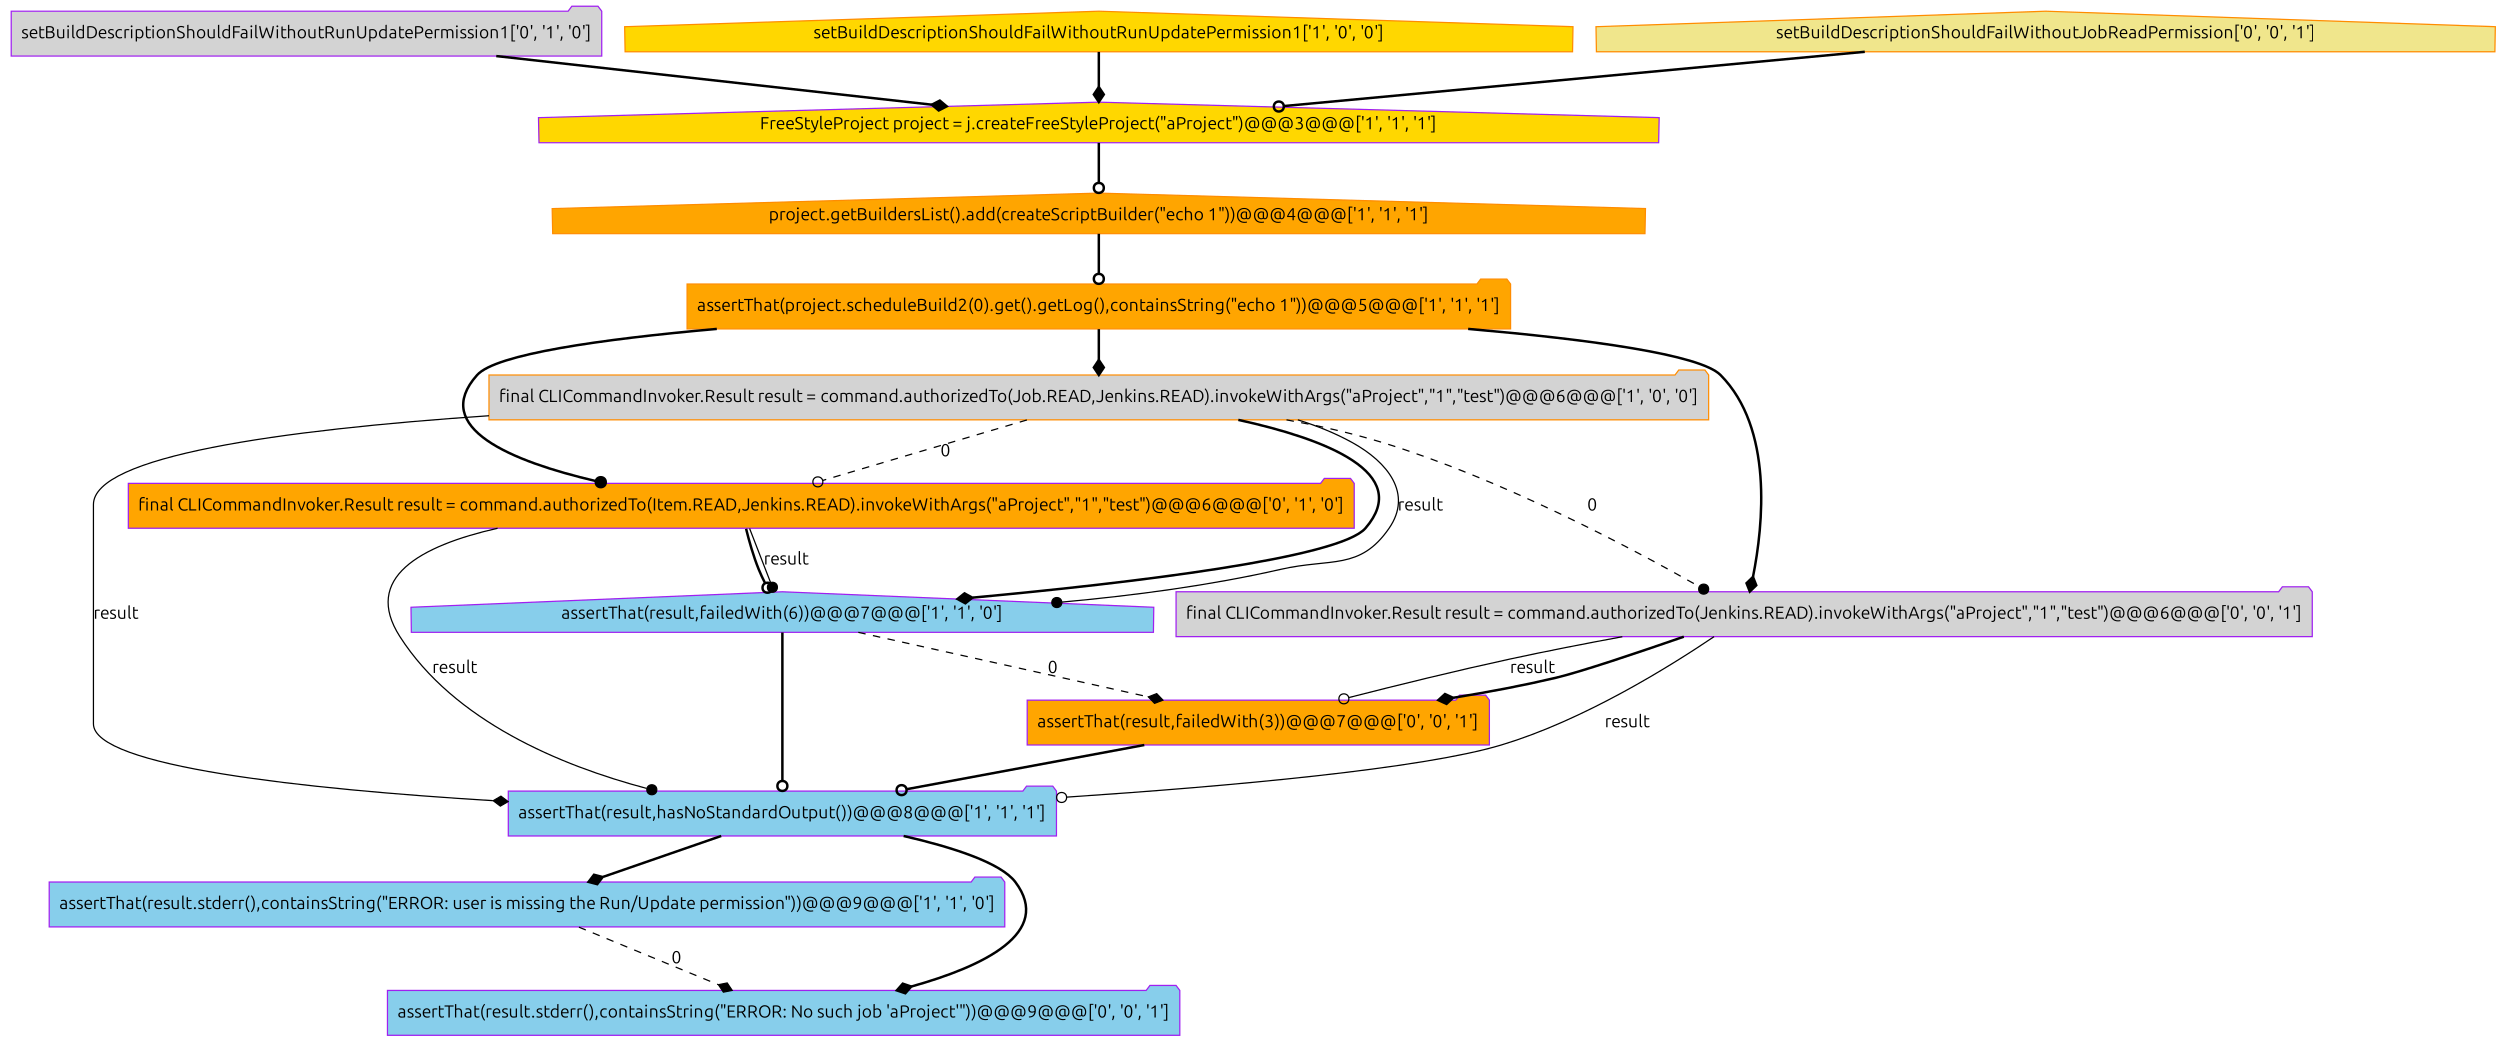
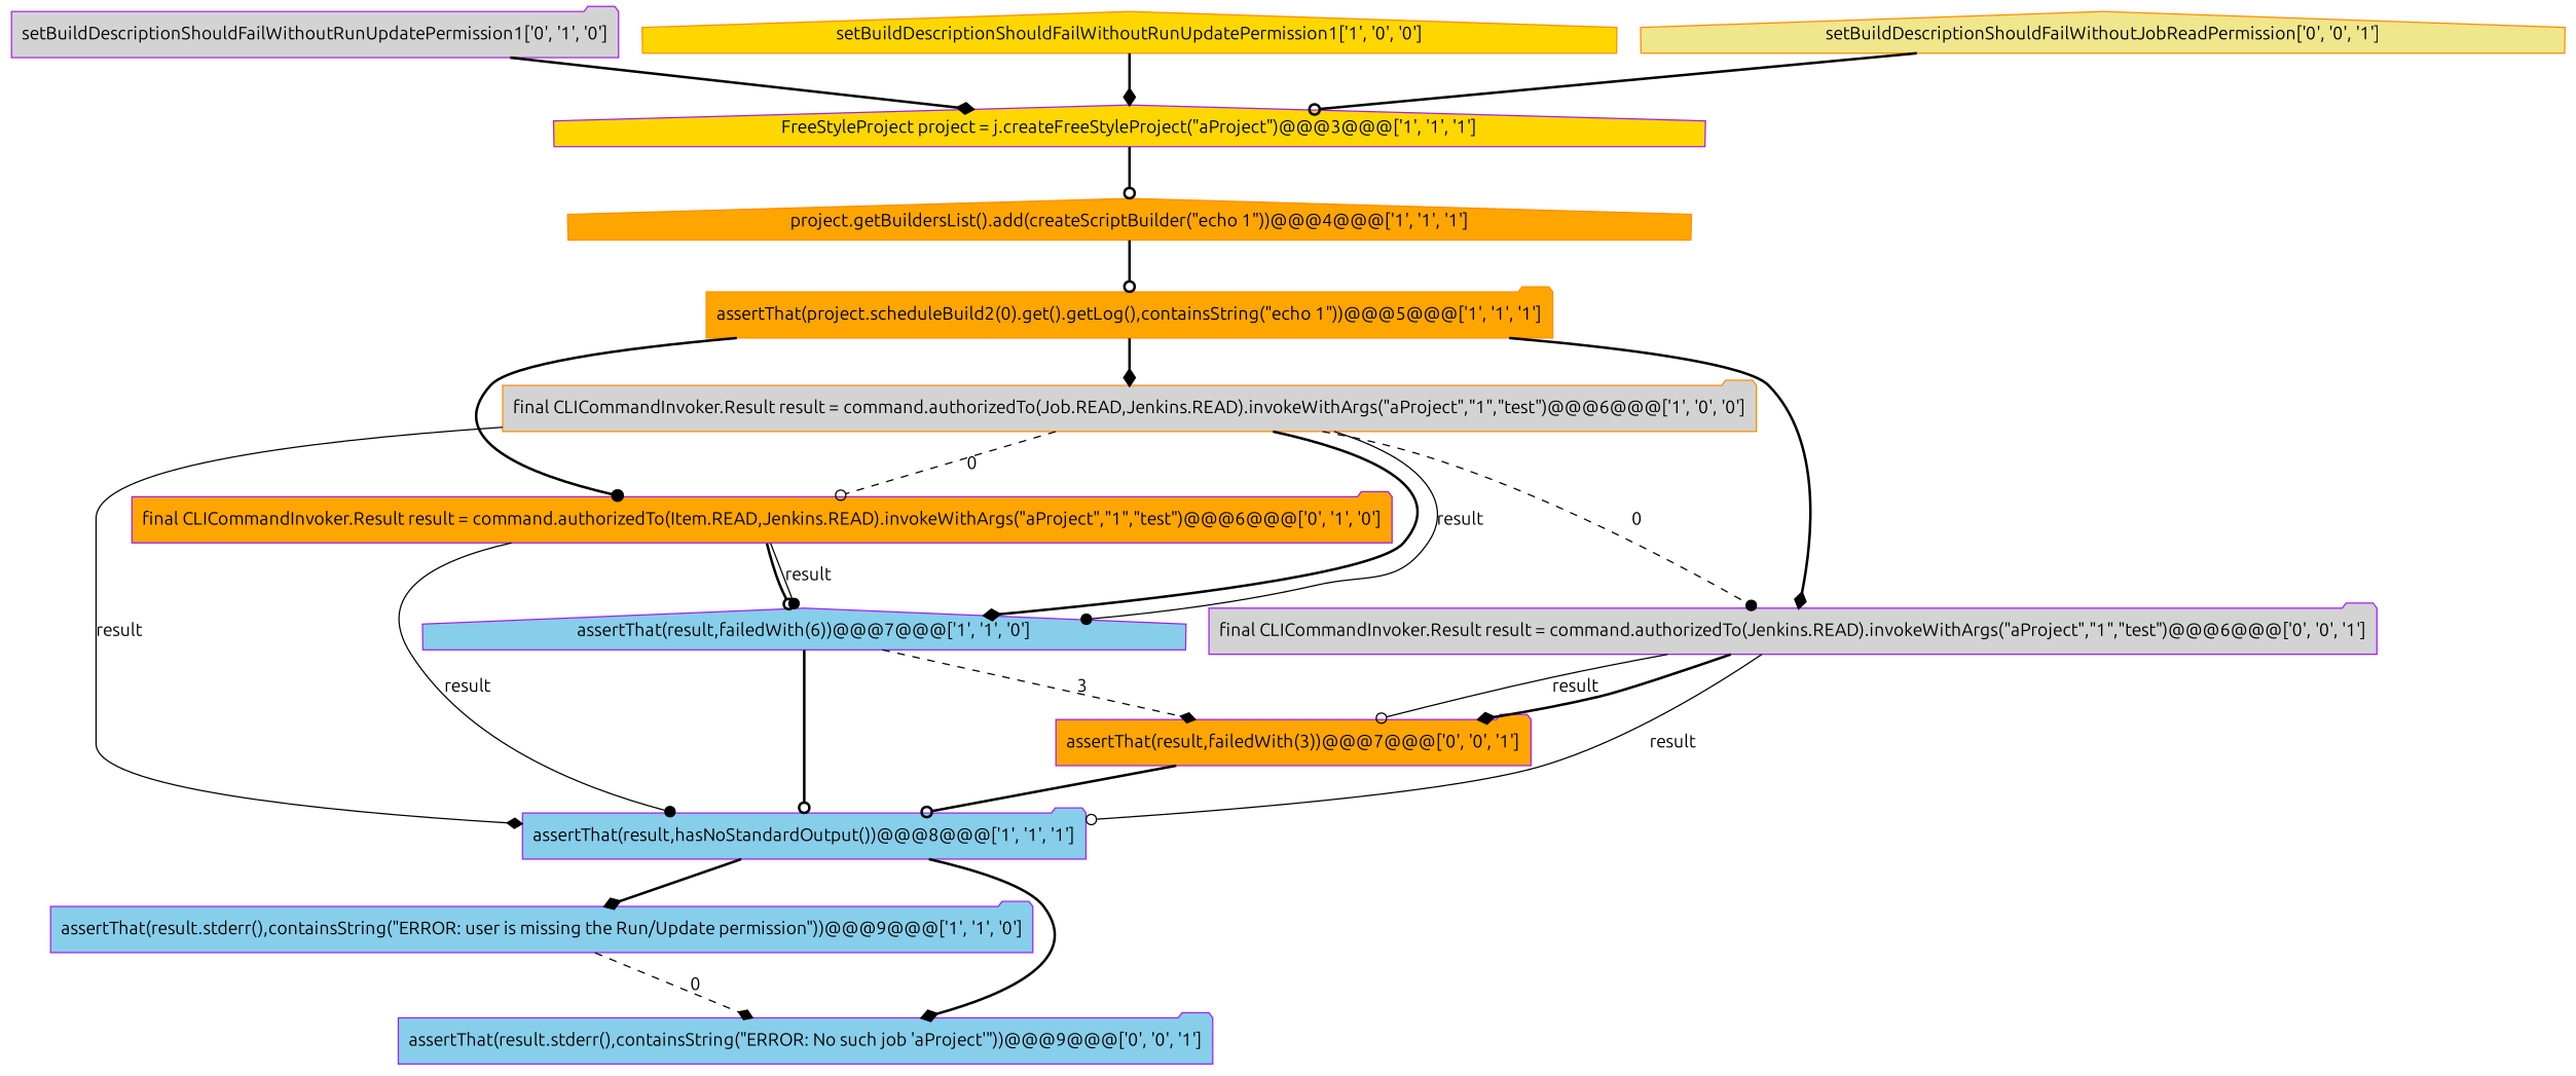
  digraph {
    fontname=Ubuntu
    node [fillcolor=skyblue shape=folder style=filled color=purple fontname=Ubuntu]
    edge [style=bold arrowhead=diamond fontname=Ubuntu]
    n1 [label="assertThat(result.stderr(),containsString(\"ERROR: user is missing the Run/Update permission\"))@@@9@@@['1', '1', '0']"]
    n2 [label="assertThat(result.stderr(),containsString(\"ERROR: No such job 'aProject'\"))@@@9@@@['0', '0', '1']"]
    n3 [fillcolor=orange label="final CLICommandInvoker.Result result = command.authorizedTo(Item.READ,Jenkins.READ).invokeWithArgs(\"aProject\",\"1\",\"test\")@@@6@@@['0', '1', '0']"]
    n4 [label="assertThat(result,failedWith(6))@@@7@@@['1', '1', '0']" shape=house]
    n5 [label="assertThat(result,hasNoStandardOutput())@@@8@@@['1', '1', '1']"]
    n6 [fillcolor=lightgrey label="setBuildDescriptionShouldFailWithoutRunUpdatePermission1['0', '1', '0']"]
    n7 [fillcolor=gold label="FreeStyleProject project = j.createFreeStyleProject(\"aProject\")@@@3@@@['1', '1', '1']" shape=house]
    n8 [fillcolor=lightgrey label="final CLICommandInvoker.Result result = command.authorizedTo(Job.READ,Jenkins.READ).invokeWithArgs(\"aProject\",\"1\",\"test\")@@@6@@@['1', '0', '0']" color=darkorange]
    n9 [fillcolor=lightgrey label="final CLICommandInvoker.Result result = command.authorizedTo(Jenkins.READ).invokeWithArgs(\"aProject\",\"1\",\"test\")@@@6@@@['0', '0', '1']"]
    n10 [fillcolor=gold label="setBuildDescriptionShouldFailWithoutRunUpdatePermission1['1', '0', '0']" shape=house color=darkorange]
    n11 [fillcolor=orange label="assertThat(project.scheduleBuild2(0).get().getLog(),containsString(\"echo 1\"))@@@5@@@['1', '1', '1']" color=darkorange]
    n12 [fillcolor=orange label="assertThat(result,failedWith(3))@@@7@@@['0', '0', '1']"]
    n13 [fillcolor=khaki label="setBuildDescriptionShouldFailWithoutJobReadPermission['0', '0', '1']" shape=house color=darkorange]
    n14 [fillcolor=orange label="project.getBuildersList().add(createScriptBuilder(\"echo 1\"))@@@4@@@['1', '1', '1']" shape=house color=darkorange]
    n1 -> n2 [label=0 style=dashed]
    n3 -> n4 [label=result style=solid arrowhead=dot]
    n3 -> n4 [arrowhead=odot]
    n3 -> n5 [label=result style=solid arrowhead=dot]
    n4 -> n5 [arrowhead=odot]
-   n4 -> n12 [label=0 style=dashed]
+   n4 -> n12 [label=3 style=dashed]
    n5 -> n1
    n5 -> n2
    n6 -> n7
    n7 -> n14 [arrowhead=odot]
    n8 -> n3 [label=0 style=dashed arrowhead=odot]
    n8 -> n4
    n8 -> n4 [label=result style=solid arrowhead=dot]
    n8 -> n5 [label=result style=solid]
    n8 -> n9 [label=0 style=dashed arrowhead=dot]
    n9 -> n5 [label=result style=solid arrowhead=odot]
    n9 -> n12 [label=result style=solid arrowhead=odot]
    n9 -> n12
    n10 -> n7
    n11 -> n3 [arrowhead=dot]
    n11 -> n8
    n11 -> n9
    n12 -> n5 [arrowhead=odot]
    n13 -> n7 [arrowhead=odot]
    n14 -> n11 [arrowhead=odot]
  }
